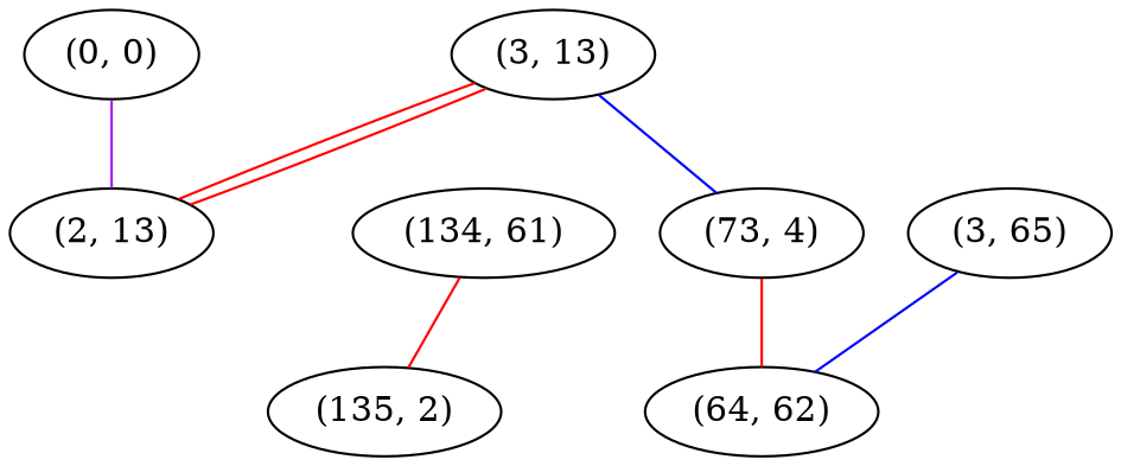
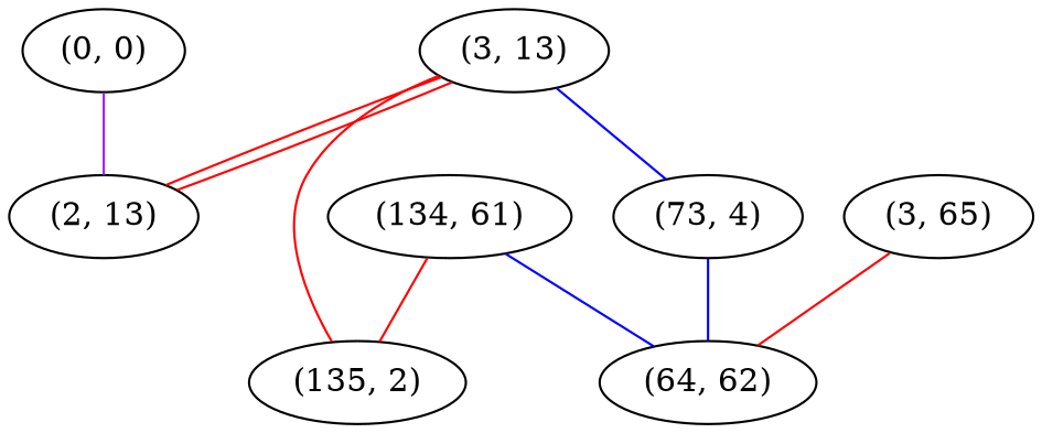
  graph {
    edge [color=red weight=1]
    "(0, 0)"
    "(2, 13)"
    "(134, 61)"
    "(64, 62)"
    "(135, 2)"
    "(3, 13)"
    "(73, 4)"
    "(3, 65)"
    "(0, 0)" -- "(2, 13)" [color=purple weight=4]
+   "(134, 61)" -- "(64, 62)" [color=blue weight=3]
    "(134, 61)" -- "(135, 2)"
    "(3, 13)" -- "(2, 13)"
    "(3, 13)" -- "(2, 13)"
+   "(3, 13)" -- "(135, 2)"
    "(3, 13)" -- "(73, 4)" [color=blue weight=3]
-   "(73, 4)" -- "(64, 62)"
-   "(3, 65)" -- "(64, 62)" [color=blue weight=3]
+   "(73, 4)" -- "(64, 62)" [color=blue]
+   "(3, 65)" -- "(64, 62)" [weight=3]
  }
